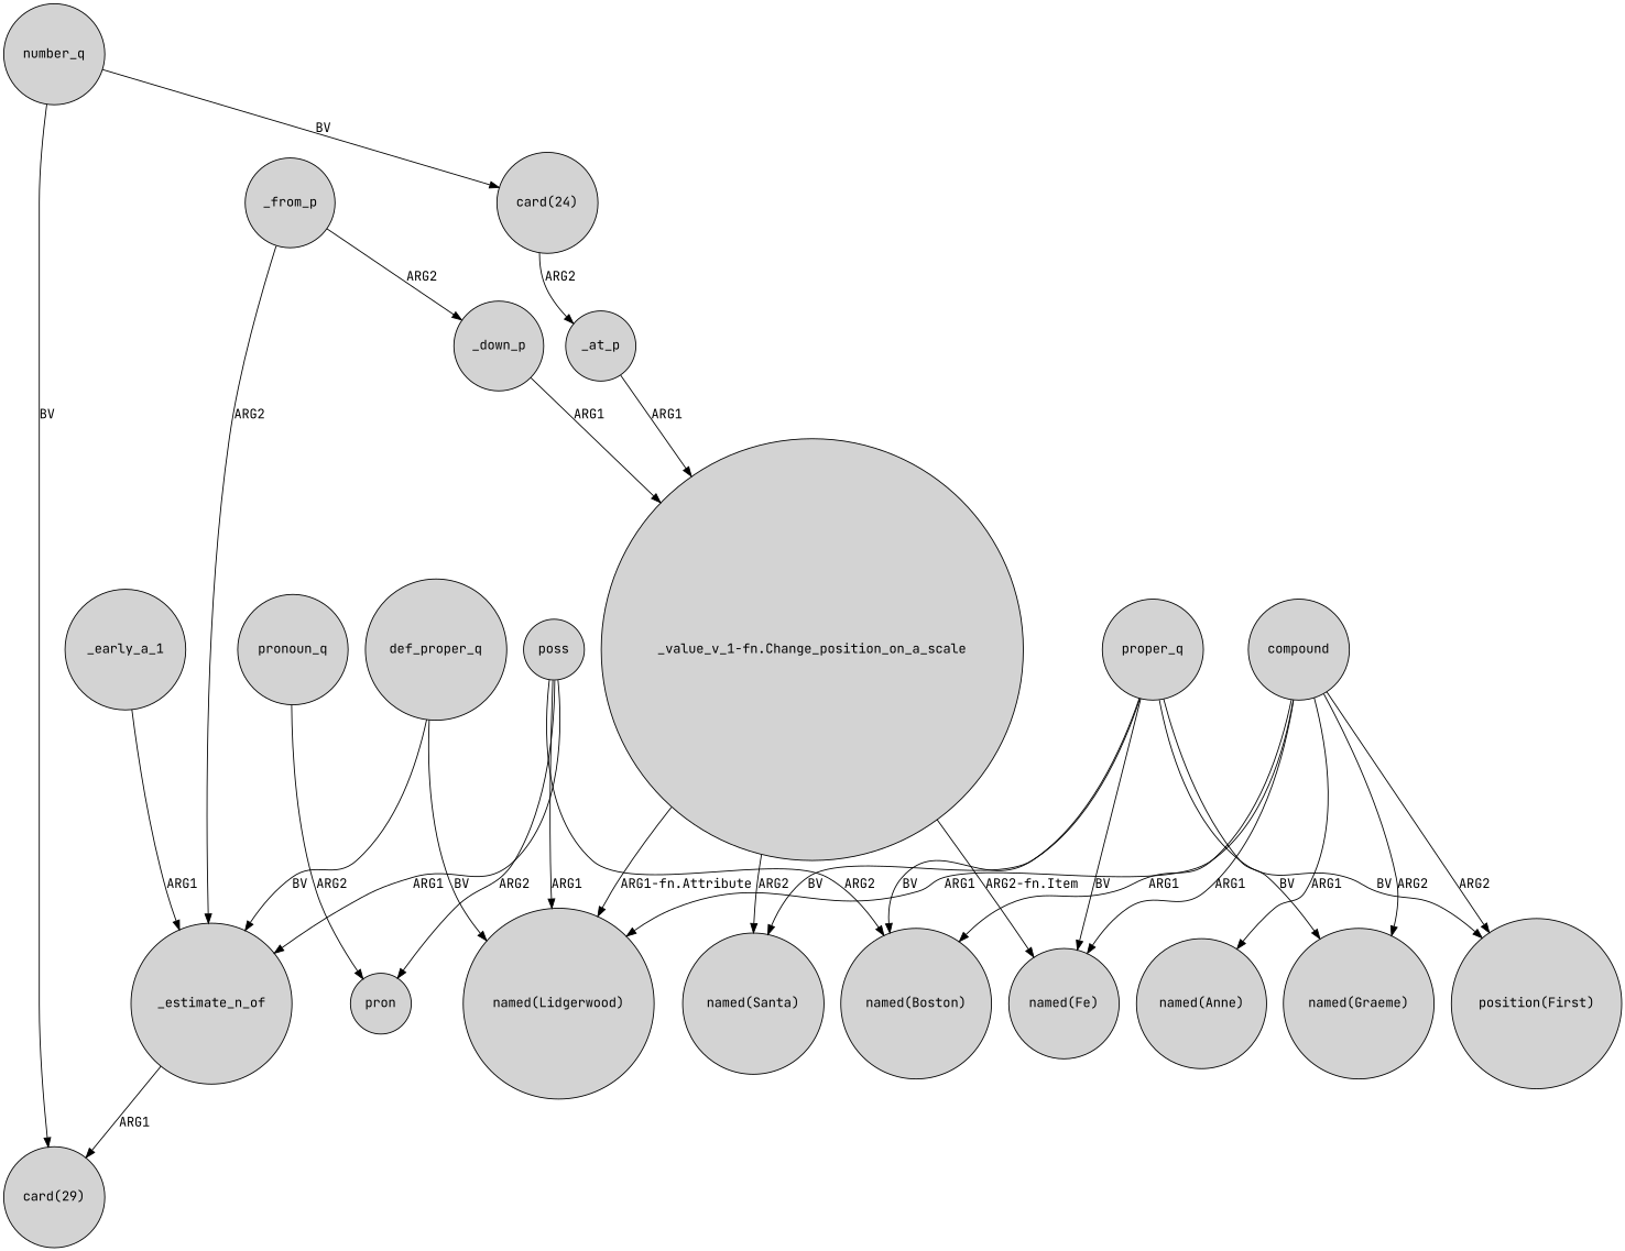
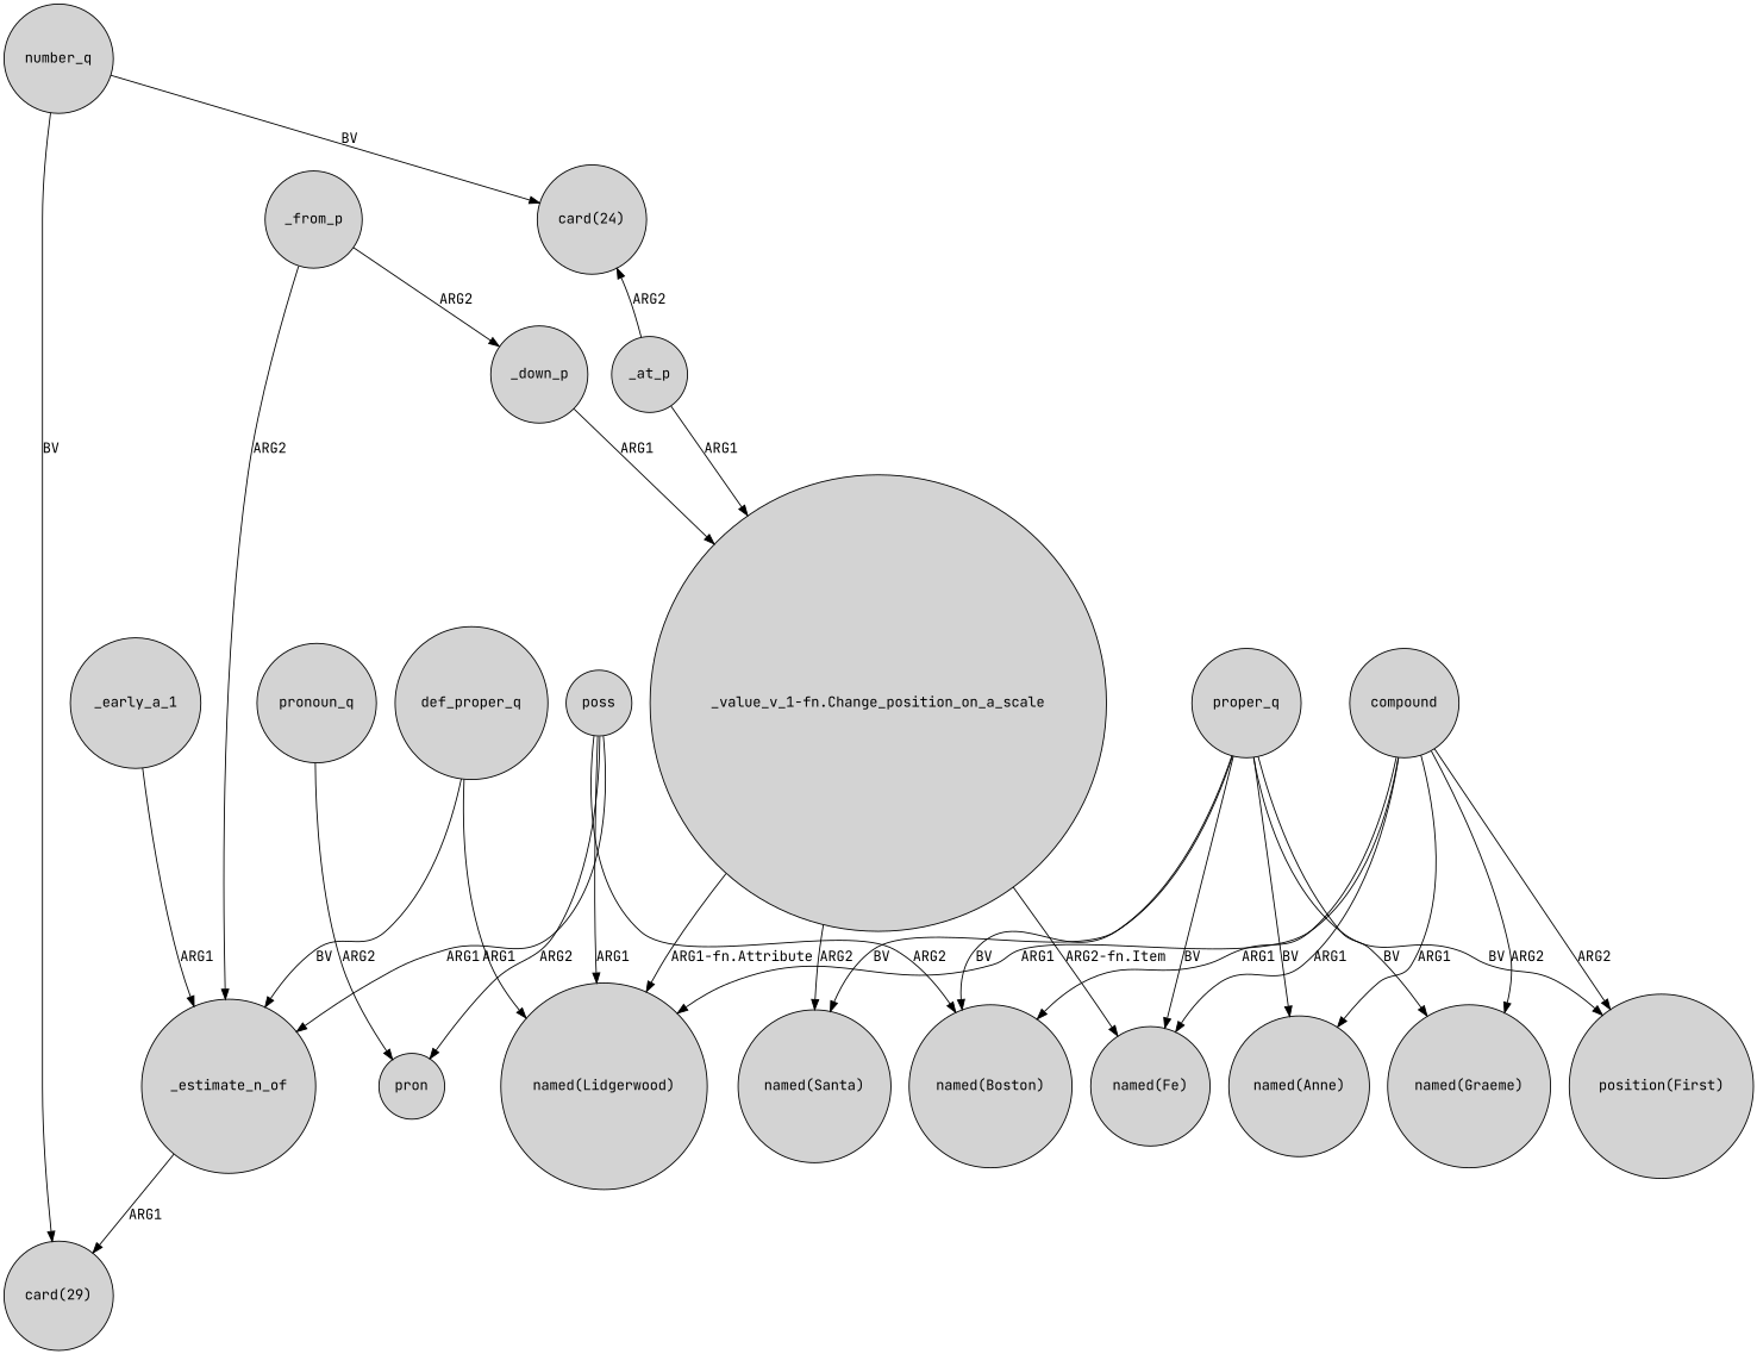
  digraph {
    fontname="JetBrains Mono"
    node [fontname="JetBrains Mono" shape=circle style=filled]
    edge [fontname="JetBrains Mono"]
    n1 [label=def_proper_q]
    _estimate_n_of
    "named(Lidgerwood)"
    "card(29)"
    proper_q
    "named(Fe)"
    "named(Anne)"
    "named(Graeme)"
    n9 [label="position(First)"]
    "named(Boston)"
    "named(Santa)"
    poss
    pron
    _at_p
    "card(24)"
    "_value_v_1-fn.Change_position_on_a_scale"
    compound
    _down_p
    _early_a_1
    pronoun_q
    _from_p
    number_q
    n1 -> _estimate_n_of [label=BV]
-   n1 -> "named(Lidgerwood)" [label=BV]
+   n1 -> "named(Lidgerwood)" [label=ARG1]
    _estimate_n_of -> "card(29)" [label=ARG1]
    proper_q -> "named(Fe)" [label=BV]
+   proper_q -> "named(Anne)" [label=BV]
    proper_q -> "named(Graeme)" [label=BV]
    proper_q -> n9 [label=BV]
    proper_q -> "named(Boston)" [label=BV]
    proper_q -> "named(Santa)" [label=BV]
    poss -> _estimate_n_of [label=ARG1]
    poss -> "named(Lidgerwood)" [label=ARG1]
    poss -> "named(Boston)" [label=ARG2]
    poss -> pron [label=ARG2]
-   "card(24)" -> _at_p [label=ARG2]
+   _at_p -> "card(24)" [label=ARG2]
    _at_p -> "_value_v_1-fn.Change_position_on_a_scale" [label=ARG1]
    "_value_v_1-fn.Change_position_on_a_scale" -> "named(Lidgerwood)" [label="ARG1-fn.Attribute"]
    "_value_v_1-fn.Change_position_on_a_scale" -> "named(Fe)" [label="ARG2-fn.Item"]
    "_value_v_1-fn.Change_position_on_a_scale" -> "named(Santa)" [label=ARG2]
    compound -> "named(Lidgerwood)" [label=ARG1]
    compound -> "named(Fe)" [label=ARG1]
    compound -> "named(Anne)" [label=ARG1]
    compound -> "named(Graeme)" [label=ARG2]
    compound -> n9 [label=ARG2]
    compound -> "named(Boston)" [label=ARG1]
    _down_p -> "_value_v_1-fn.Change_position_on_a_scale" [label=ARG1]
    _early_a_1 -> _estimate_n_of [label=ARG1]
    pronoun_q -> pron [label=ARG2]
    _from_p -> _estimate_n_of [label=ARG2]
    _from_p -> _down_p [label=ARG2]
    number_q -> "card(29)" [label=BV]
    number_q -> "card(24)" [label=BV]
  }
